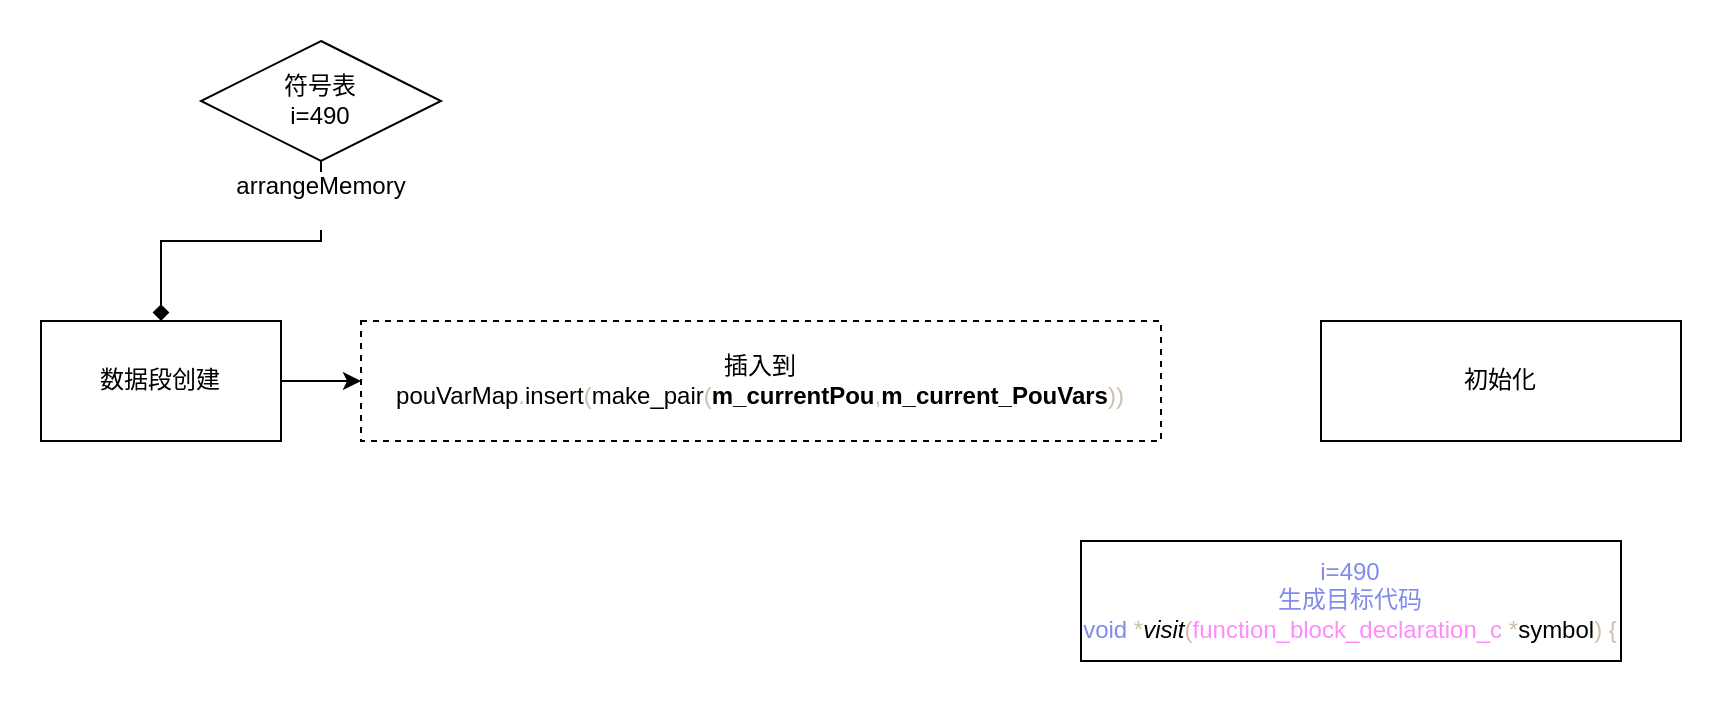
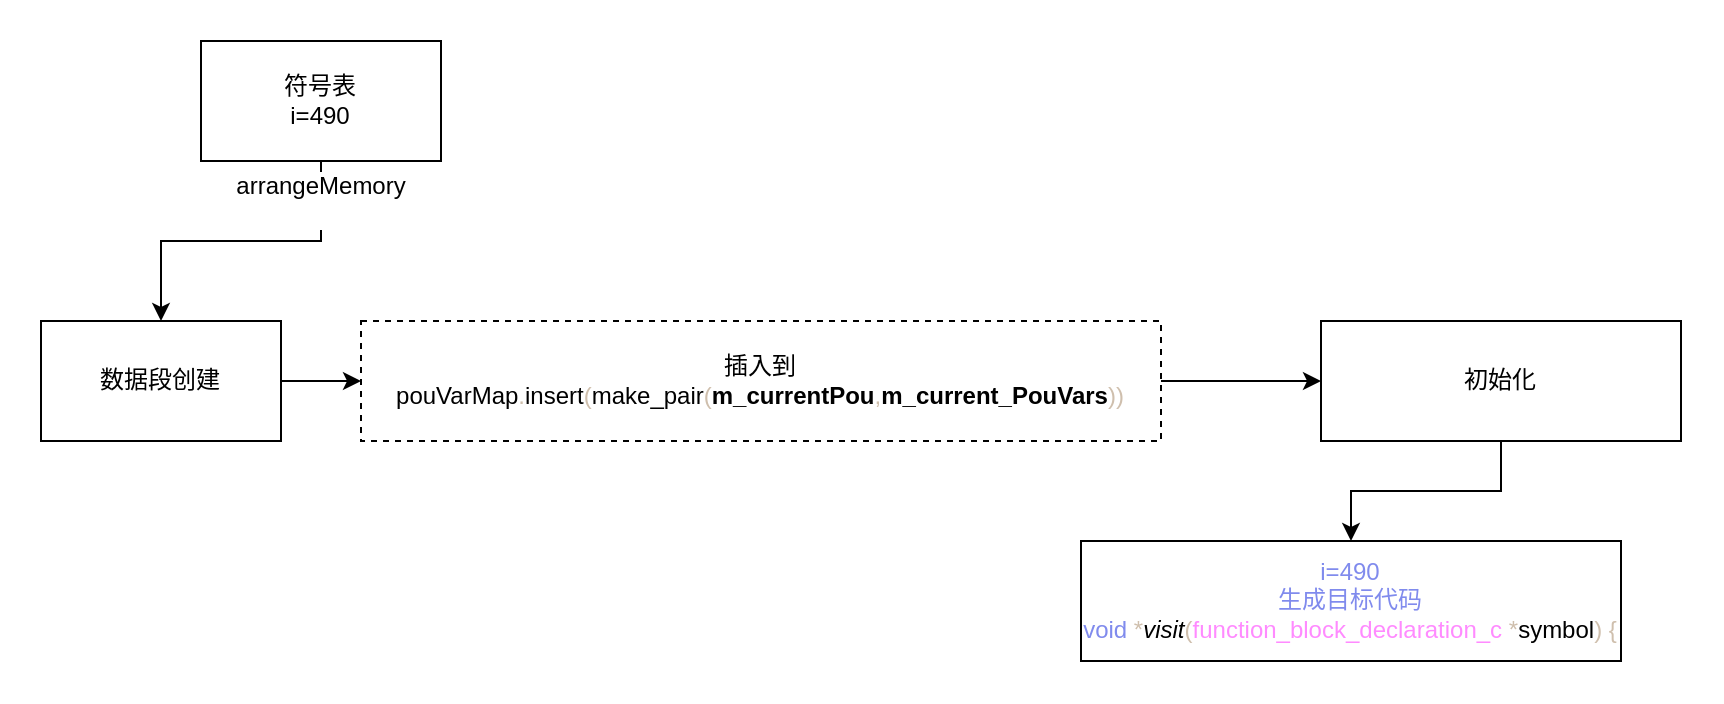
  <mxCell id="0" />
  <mxCell id="1" parent="0" />
- <mxCell id="2" value="" style="edgeStyle=orthogonalEdgeStyle;rounded=0;orthogonalLoop=1;jettySize=auto;html=1;endArrow=diamond;" edge="1" parent="1" source="4" target="11"><mxGeometry relative="1" as="geometry" /></mxCell>
+ <mxCell id="2" value="" style="edgeStyle=orthogonalEdgeStyle;rounded=0;orthogonalLoop=1;jettySize=auto;html=1;" edge="1" parent="1" source="4" target="11"><mxGeometry relative="1" as="geometry" /></mxCell>
  <mxCell id="3" value="&lt;div&gt;arrangeMemory&lt;/div&gt;&lt;div&gt;&lt;br&gt;&lt;/div&gt;" style="text;html=1;resizable=0;points=[];align=center;verticalAlign=middle;labelBackgroundColor=#ffffff;" vertex="1" connectable="0" parent="2"><mxGeometry x="0.226" y="1" relative="1" as="geometry"><mxPoint x="57.5" y="-21.5" as="offset" /></mxGeometry></mxCell>
- <mxCell id="4" value="&lt;div&gt;符号表&lt;/div&gt;&lt;div&gt;i=490&lt;br&gt;&lt;/div&gt;" style="rhombus;whiteSpace=wrap;html=1;" vertex="1" parent="1"><mxGeometry x="100" y="20" width="120" height="60" as="geometry" /></mxCell>
+ <mxCell id="4" value="&lt;div&gt;符号表&lt;/div&gt;&lt;div&gt;i=490&lt;br&gt;&lt;/div&gt;" style="rounded=0;whiteSpace=wrap;html=1;" vertex="1" parent="1"><mxGeometry x="100" y="20" width="120" height="60" as="geometry" /></mxCell>
+ <mxCell id="5" value="" style="edgeStyle=orthogonalEdgeStyle;rounded=0;orthogonalLoop=1;jettySize=auto;html=1;" edge="1" parent="1" source="6" target="8"><mxGeometry relative="1" as="geometry" /></mxCell>
  <mxCell id="6" value="插入到pouVarMap&lt;span style=&quot;color: #cfbfad&quot;&gt;.&lt;/span&gt;insert&lt;span style=&quot;color: #cfbfad&quot;&gt;(&lt;/span&gt;make_pair&lt;span style=&quot;color: #cfbfad&quot;&gt;(&lt;/span&gt;&lt;span style=&quot;font-weight: 600&quot;&gt;m_currentPou&lt;/span&gt;&lt;span style=&quot;color: #cfbfad&quot;&gt;,&lt;/span&gt;&lt;span style=&quot;font-weight: 600&quot;&gt;m_current_PouVars&lt;/span&gt;&lt;span style=&quot;color: #cfbfad&quot;&gt;))&lt;/span&gt;" style="rounded=0;whiteSpace=wrap;html=1;dashed=1;" vertex="1" parent="1"><mxGeometry x="180" y="160" width="400" height="60" as="geometry" /></mxCell>
+ <mxCell id="7" value="" style="edgeStyle=orthogonalEdgeStyle;rounded=0;orthogonalLoop=1;jettySize=auto;html=1;" edge="1" parent="1" source="8" target="9"><mxGeometry relative="1" as="geometry" /></mxCell>
  <mxCell id="8" value="初始化" style="rounded=0;whiteSpace=wrap;html=1;" vertex="1" parent="1"><mxGeometry x="660" y="160" width="180" height="60" as="geometry" /></mxCell>
  <mxCell id="9" value="&lt;div&gt;&lt;span style=&quot;color: #808bed&quot;&gt;i=490&lt;br&gt;&lt;/span&gt;&lt;/div&gt;&lt;div&gt;&lt;span style=&quot;color: #808bed&quot;&gt;生成目标代码&lt;br&gt;&lt;/span&gt;&lt;/div&gt;&lt;div&gt;&lt;span style=&quot;color: #808bed&quot;&gt;void&lt;/span&gt;&lt;span style=&quot;color: #646482&quot;&gt; &lt;/span&gt;&lt;span style=&quot;color: #cfbfad&quot;&gt;*&lt;/span&gt;&lt;span style=&quot;font-style: italic&quot;&gt;visit&lt;/span&gt;&lt;span style=&quot;color: #cfbfad&quot;&gt;(&lt;/span&gt;&lt;span style=&quot;color: #ff8bff&quot;&gt;function_block_declaration_c&lt;/span&gt;&lt;span style=&quot;color: #646482&quot;&gt; &lt;/span&gt;&lt;span style=&quot;color: #cfbfad&quot;&gt;*&lt;/span&gt;symbol&lt;span style=&quot;color: #cfbfad&quot;&gt;)&lt;/span&gt;&lt;span style=&quot;color: #646482&quot;&gt; &lt;/span&gt;&lt;span style=&quot;color: #cfbfad&quot;&gt;{&lt;/span&gt;&lt;/div&gt;" style="rounded=0;whiteSpace=wrap;html=1;" vertex="1" parent="1"><mxGeometry x="540" y="270" width="270" height="60" as="geometry" /></mxCell>
  <mxCell id="10" value="" style="edgeStyle=orthogonalEdgeStyle;rounded=0;orthogonalLoop=1;jettySize=auto;html=1;" edge="1" parent="1" source="11" target="6"><mxGeometry relative="1" as="geometry" /></mxCell>
  <mxCell id="11" value="数据段创建" style="rounded=0;whiteSpace=wrap;html=1;" vertex="1" parent="1"><mxGeometry x="20" y="160" width="120" height="60" as="geometry" /></mxCell>
